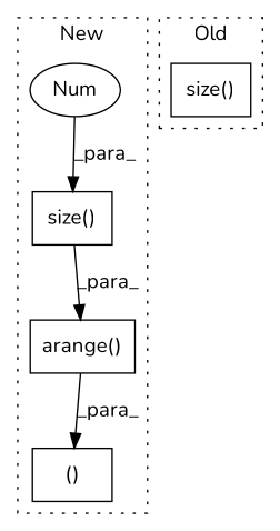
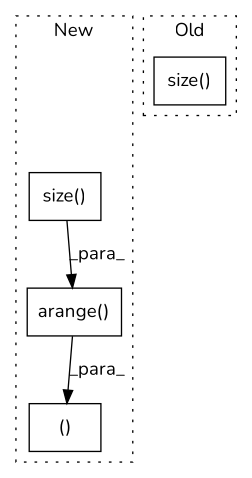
  digraph {
    fontname=Nunito
    node [a=75 shape=box fontname=Nunito]
    edge [fontname=Nunito]
    n1 [l="13,1" label="arange()" s="2975,3009"]
    n2 [a=54 l=7 label="()" s=3010]
    n3 [l="16,1" label="size()" s="2991,3008"]
-   n4 [a=76 l=1 label=Num s=3007 shape=ellipse]
    n5 [l=13 label="size()" s=3037]
    subgraph cluster_1 {
      label=New
      style=dotted
      n1
      n2
      n3
-     n4
    }
    subgraph cluster_2 {
      label=Old
      style=dotted
      n5
    }
    n1 -> n2 [label=_para_]
    n3 -> n1 [label=_para_]
-   n4 -> n3 [label=_para_]
  }
